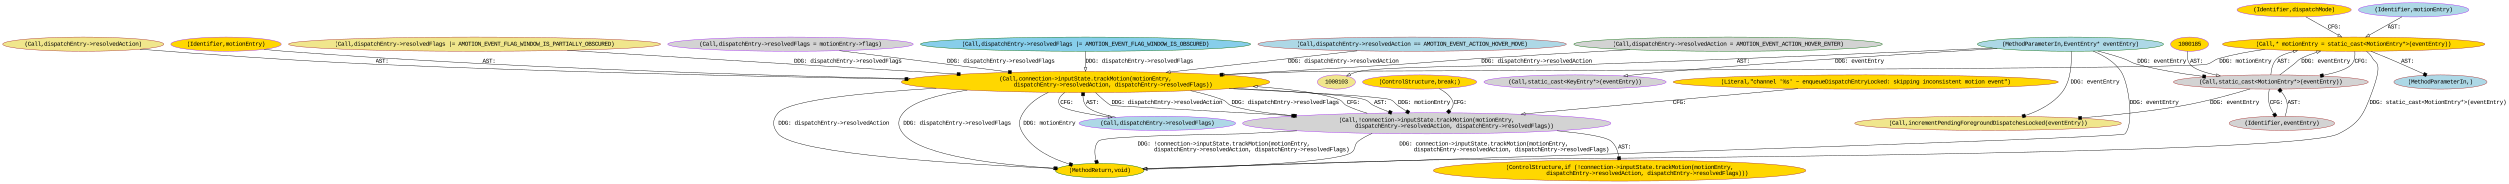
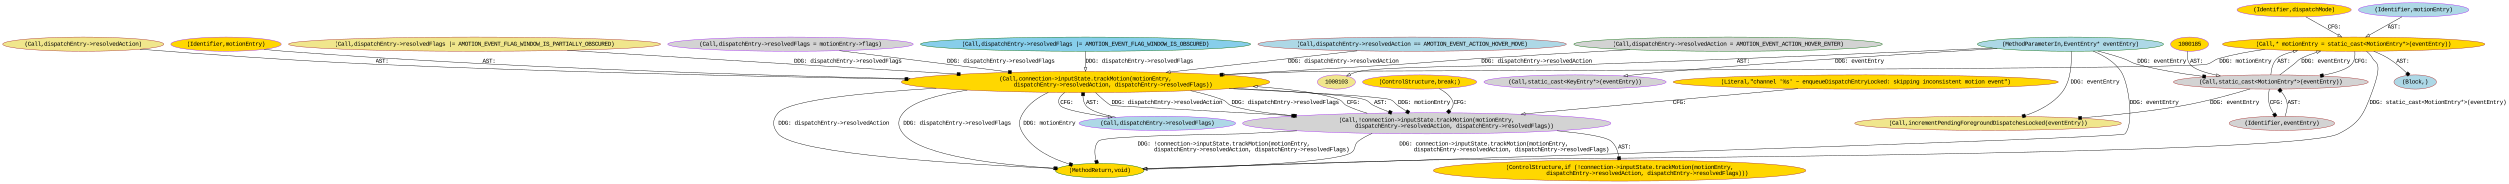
  digraph {
    fontname="Liberation Mono"
    node [color=brown fillcolor=gold fontname="Liberation Mono" style=filled]
    edge [arrowhead=box fontname="Liberation Mono"]
    n1 [label="(Call,* motionEntry = static_cast<MotionEntry*>(eventEntry))"]
    n2 [fillcolor=lightgrey label="(Call,static_cast<MotionEntry*>(eventEntry))"]
    n3 [label="(Call,connection->inputState.trackMotion(motionEntry,\n                 dispatchEntry->resolvedAction, dispatchEntry->resolvedFlags))"]
    n4 [color=darkgreen label="(MethodReturn,void)"]
-   n5 [fillcolor=lightblue label="(MethodParameterIn,)"]
+   n5 [fillcolor=lightblue label="(Block,)"]
    n6 [fillcolor=khaki label="(Call,incrementPendingForegroundDispatchesLocked(eventEntry))"]
    n7 [fillcolor=lightgrey label="(Identifier,eventEntry)"]
    n8 [color=purple fillcolor=lightgrey label="(Call,!connection->inputState.trackMotion(motionEntry,\n                 dispatchEntry->resolvedAction, dispatchEntry->resolvedFlags))"]
    n9 [color=purple fillcolor=lightblue label="(Call,dispatchEntry->resolvedFlags)"]
    n10 [color=darkgreen fillcolor=lightblue label="(MethodParameterIn,EventEntry* eventEntry)"]
    n11 [color=purple fillcolor=lightgrey label="(Call,static_cast<KeyEntry*>(eventEntry))"]
    1000103 [color=purple fillcolor=khaki]
    n13 [label="(ControlStructure,if (!connection->inputState.trackMotion(motionEntry,\n                 dispatchEntry->resolvedAction, dispatchEntry->resolvedFlags)))"]
    n14 [color=darkgreen fillcolor=lightgrey label="(Call,dispatchEntry->resolvedAction = AMOTION_EVENT_ACTION_HOVER_ENTER)"]
    n15 [color=purple label="(ControlStructure,break;)"]
    n16 [fillcolor=khaki label="(Call,dispatchEntry->resolvedAction)"]
    n17 [color=purple label="(Identifier,motionEntry)"]
    n18 [fillcolor=khaki label="(Call,dispatchEntry->resolvedFlags |= AMOTION_EVENT_FLAG_WINDOW_IS_PARTIALLY_OBSCURED)"]
    n19 [color=purple label="(Identifier,dispatchMode)"]
    n20 [color=purple fillcolor=lightgrey label="(Call,dispatchEntry->resolvedFlags = motionEntry->flags)"]
    n21 [label="(Literal,\"channel '%s' ~ enqueueDispatchEntryLocked: skipping inconsistent motion event\")"]
    n22 [color=darkgreen fillcolor=skyblue label="(Call,dispatchEntry->resolvedFlags |= AMOTION_EVENT_FLAG_WINDOW_IS_OBSCURED)"]
    n23 [color=purple fillcolor=lightblue label="(Identifier,motionEntry)"]
    n24 [fillcolor=lightblue label="(Call,dispatchEntry->resolvedAction == AMOTION_EVENT_ACTION_HOVER_MOVE)"]
    1000185 [color=purple]
    n1 -> n2 [label="CFG: "]
    n1 -> n3 [arrowhead=onormal label="DDG: motionEntry"]
    n1 -> n4 [arrowhead=onormal label="DDG: static_cast<MotionEntry*>(eventEntry)"]
    n1 -> n5 [label="AST: "]
    n2 -> n1 [arrowhead=onormal label="AST: "]
    n2 -> n1 [arrowhead=onormal label="DDG: eventEntry"]
    n2 -> n6 [label="DDG: eventEntry"]
    n2 -> n7 [label="CFG: "]
    n3 -> n4 [arrowhead=onormal label="DDG: dispatchEntry->resolvedAction"]
    n3 -> n4 [label="DDG: dispatchEntry->resolvedFlags"]
    n3 -> n4 [label="DDG: motionEntry"]
    n3 -> n8 [label="AST: "]
    n3 -> n8 [label="DDG: motionEntry"]
    n3 -> n8 [label="DDG: dispatchEntry->resolvedAction"]
    n3 -> n8 [label="DDG: dispatchEntry->resolvedFlags"]
    n3 -> n9 [arrowhead=onormal label="CFG: "]
    n7 -> n2 [label="AST: "]
    n8 -> n3 [arrowhead=onormal label="CFG: "]
    n8 -> n4 [arrowhead=onormal label="DDG: connection->inputState.trackMotion(motionEntry,\n                 dispatchEntry->resolvedAction, dispatchEntry->resolvedFlags)"]
    n8 -> n4 [label="DDG: !connection->inputState.trackMotion(motionEntry,\n                 dispatchEntry->resolvedAction, dispatchEntry->resolvedFlags)"]
    n8 -> n13 [label="AST: "]
    n9 -> n3 [label="AST: "]
    n10 -> n2 [label="DDG: eventEntry"]
    n10 -> n4 [arrowhead=onormal label="DDG: eventEntry"]
    n10 -> n6 [label="DDG: eventEntry"]
    n10 -> n11 [arrowhead=onormal label="DDG: eventEntry"]
    n10 -> 1000103 [arrowhead=onormal label="AST: "]
    n14 -> n3 [label="DDG: dispatchEntry->resolvedAction"]
    n15 -> n8 [label="CFG: "]
    n16 -> n3 [label="AST: "]
    n17 -> n3 [arrowhead=onormal label="AST: "]
    n18 -> n3 [label="DDG: dispatchEntry->resolvedFlags"]
    n19 -> n1 [arrowhead=onormal label="CFG: "]
    n20 -> n3 [label="DDG: dispatchEntry->resolvedFlags"]
    n21 -> n8 [arrowhead=onormal label="CFG: "]
    n22 -> n3 [arrowhead=onormal label="DDG: dispatchEntry->resolvedFlags"]
    n23 -> n1 [arrowhead=onormal label="AST: "]
    n24 -> n3 [arrowhead=onormal label="DDG: dispatchEntry->resolvedAction"]
    1000185 -> n2 [arrowhead=onormal label="AST: "]
  }
